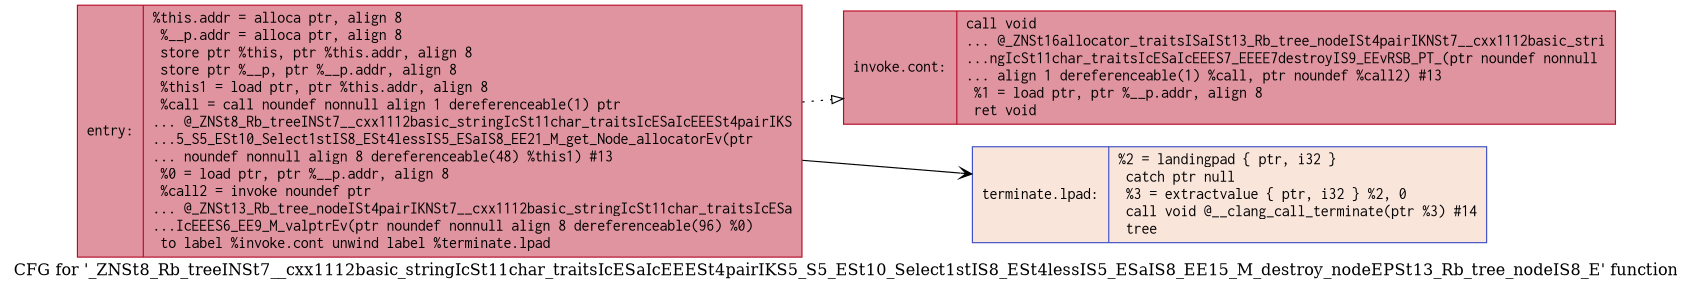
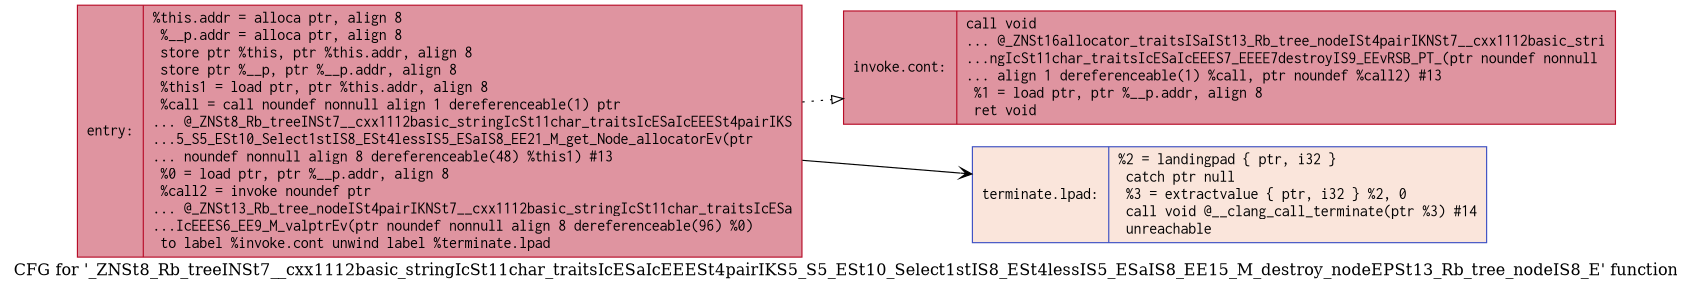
  digraph {
    label="CFG for '_ZNSt8_Rb_treeINSt7__cxx1112basic_stringIcSt11char_traitsIcESaIcEEESt4pairIKS5_S5_ESt10_Select1stIS8_ESt4lessIS5_ESaIS8_EE15_M_destroy_nodeEPSt13_Rb_tree_nodeIS8_E' function"
    rankdir=LR
    node [color="#b70d28ff" fillcolor="#b70d2870" fontname=Courier shape=record style=filled]
    n1 [label="{entry:\l|  %this.addr = alloca ptr, align 8\l  %__p.addr = alloca ptr, align 8\l  store ptr %this, ptr %this.addr, align 8\l  store ptr %__p, ptr %__p.addr, align 8\l  %this1 = load ptr, ptr %this.addr, align 8\l  %call = call noundef nonnull align 1 dereferenceable(1) ptr\l... @_ZNSt8_Rb_treeINSt7__cxx1112basic_stringIcSt11char_traitsIcESaIcEEESt4pairIKS\l...5_S5_ESt10_Select1stIS8_ESt4lessIS5_ESaIS8_EE21_M_get_Node_allocatorEv(ptr\l... noundef nonnull align 8 dereferenceable(48) %this1) #13\l  %0 = load ptr, ptr %__p.addr, align 8\l  %call2 = invoke noundef ptr\l... @_ZNSt13_Rb_tree_nodeISt4pairIKNSt7__cxx1112basic_stringIcSt11char_traitsIcESa\l...IcEEES6_EE9_M_valptrEv(ptr noundef nonnull align 8 dereferenceable(96) %0)\l          to label %invoke.cont unwind label %terminate.lpad\l}"]
    n2 [label="{invoke.cont:\l|  call void\l... @_ZNSt16allocator_traitsISaISt13_Rb_tree_nodeISt4pairIKNSt7__cxx1112basic_stri\l...ngIcSt11char_traitsIcESaIcEEES7_EEEE7destroyIS9_EEvRSB_PT_(ptr noundef nonnull\l... align 1 dereferenceable(1) %call, ptr noundef %call2) #13\l  %1 = load ptr, ptr %__p.addr, align 8\l  ret void\l}"]
-   n3 [color="#3d50c3ff" fillcolor="#f4c5ad70" label="{terminate.lpad:\l|  %2 = landingpad \{ ptr, i32 \}\l          catch ptr null\l  %3 = extractvalue \{ ptr, i32 \} %2, 0\l  call void @__clang_call_terminate(ptr %3) #14\l  tree\l}"]
+   n3 [color="#3d50c3ff" fillcolor="#f4c5ad70" label="{terminate.lpad:\l|  %2 = landingpad \{ ptr, i32 \}\l          catch ptr null\l  %3 = extractvalue \{ ptr, i32 \} %2, 0\l  call void @__clang_call_terminate(ptr %3) #14\l  unreachable\l}"]
    n1 -> n2 [style=dotted arrowhead=onormal]
    n1 -> n3 [style=solid arrowhead=vee]
  }
